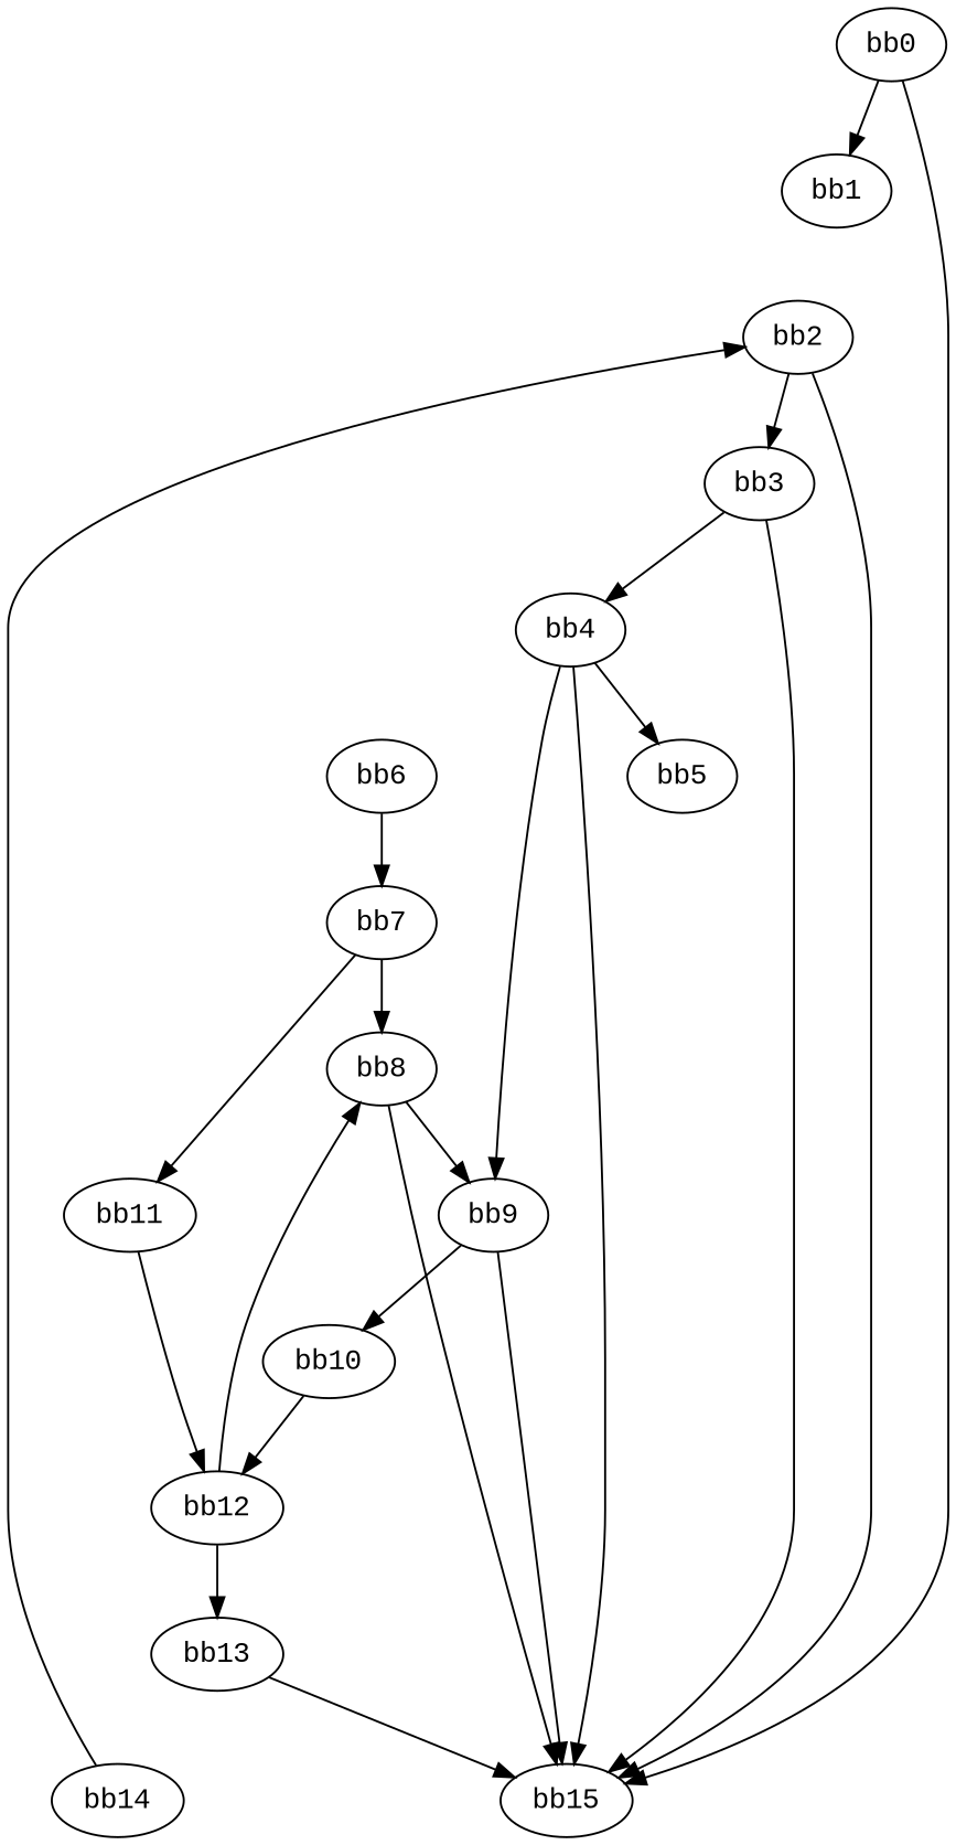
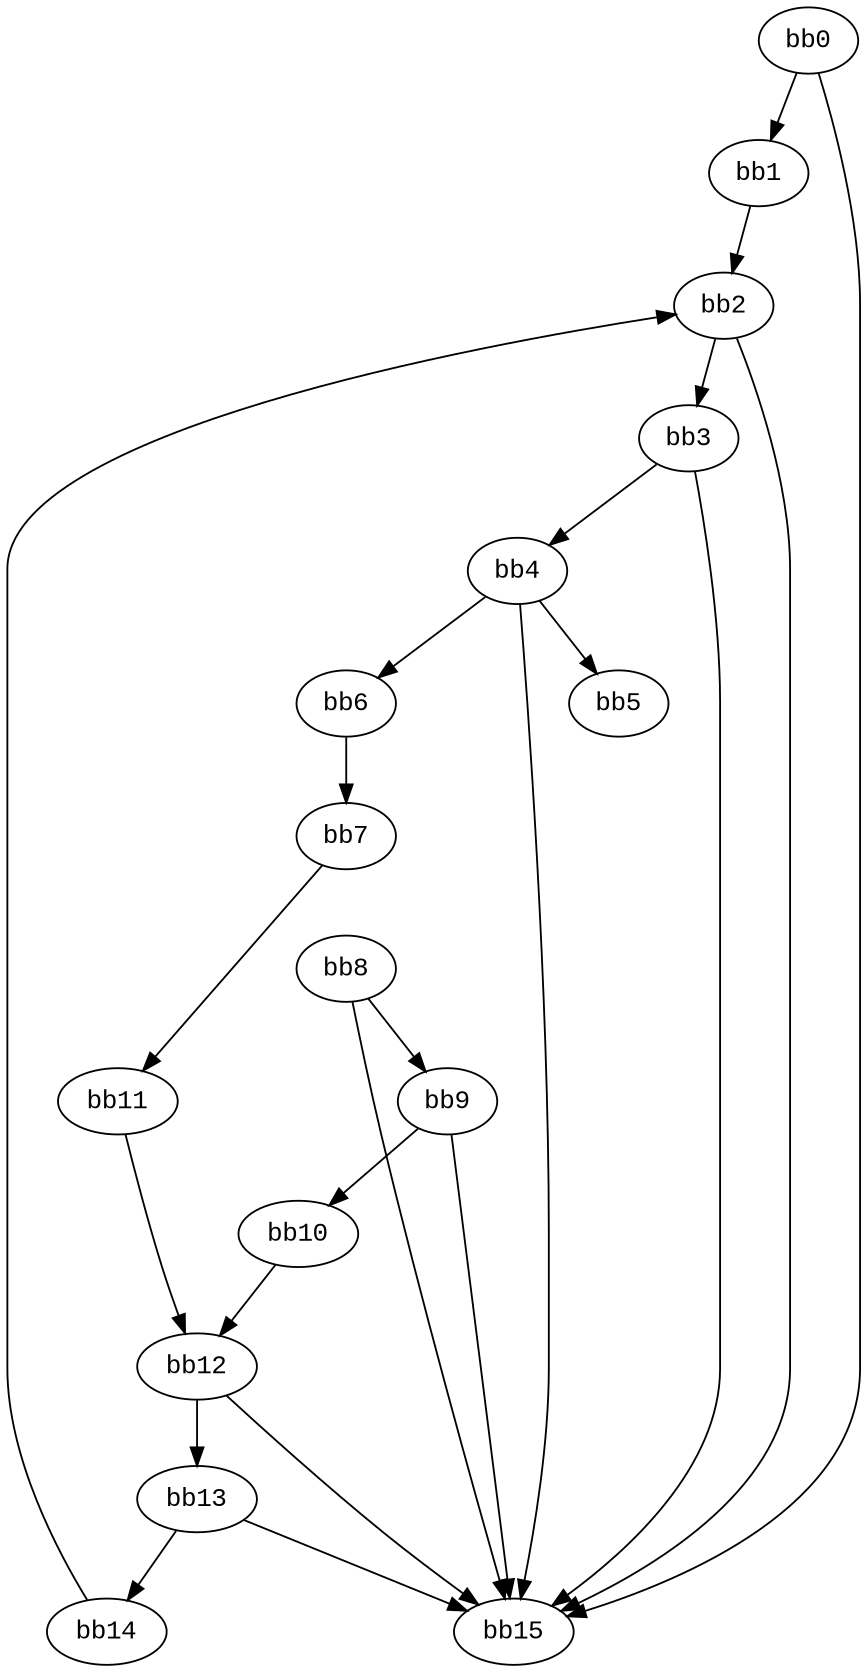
  digraph {
    fontname="Liberation Mono"
    node [fontname="Liberation Mono"]
    edge [fontname="Liberation Mono"]
    n1 [label="bb0\l"]
    n2 [label="bb1\l"]
    n3 [label="bb15\l"]
    n4 [label="bb2\l"]
    n5 [label="bb3\l"]
    n6 [label="bb4\l"]
    n7 [label="bb5\l"]
    n8 [label="bb6\l"]
    n9 [label="bb7\l"]
    n10 [label="bb8\l"]
    n11 [label="bb11\l"]
    n12 [label="bb9\l"]
    n13 [label="bb12\l"]
    n14 [label="bb10\l"]
    n15 [label="bb13\l"]
    n16 [label="bb14\l"]
    n1 -> n2
    n1 -> n3
+   n2 -> n4
    n4 -> n3
    n4 -> n5
    n5 -> n3
    n5 -> n6
    n6 -> n3
    n6 -> n7
-   n6 -> n12
+   n6 -> n8
    n8 -> n9
-   n9 -> n10
    n9 -> n11
    n10 -> n3
    n10 -> n12
    n11 -> n13
    n12 -> n3
    n12 -> n14
-   n13 -> n10
+   n13 -> n3
    n13 -> n15
    n14 -> n13
    n15 -> n3
+   n15 -> n16
    n16 -> n4
  }
